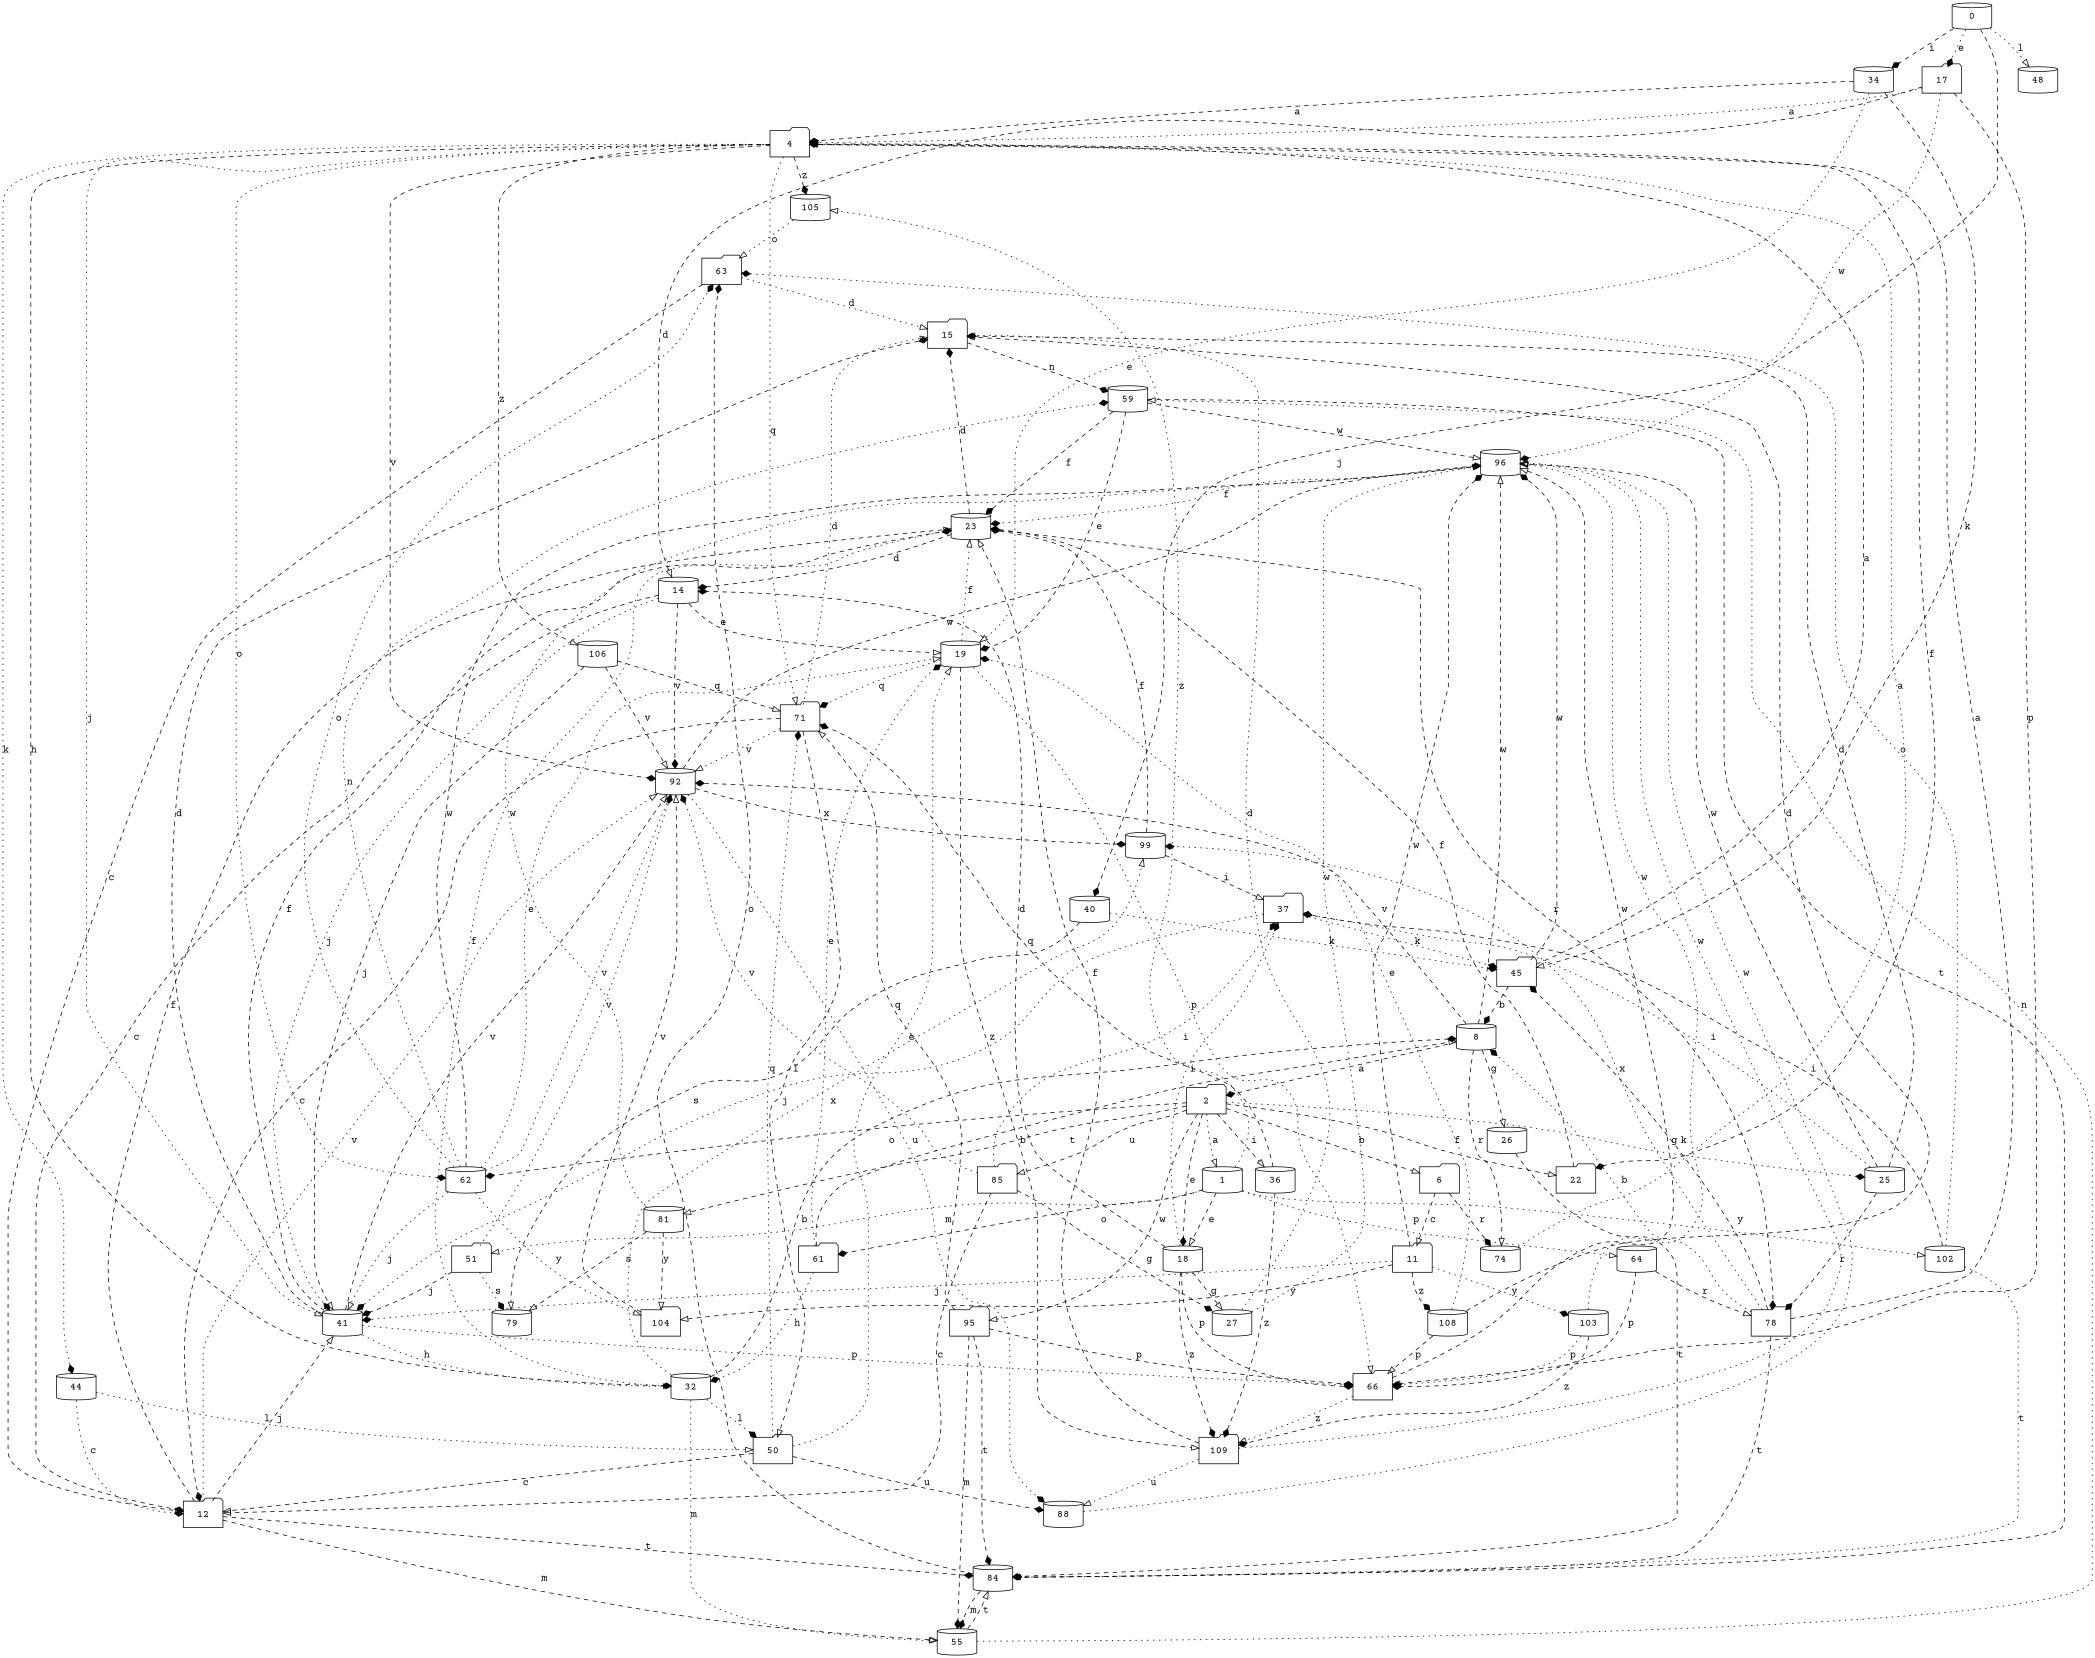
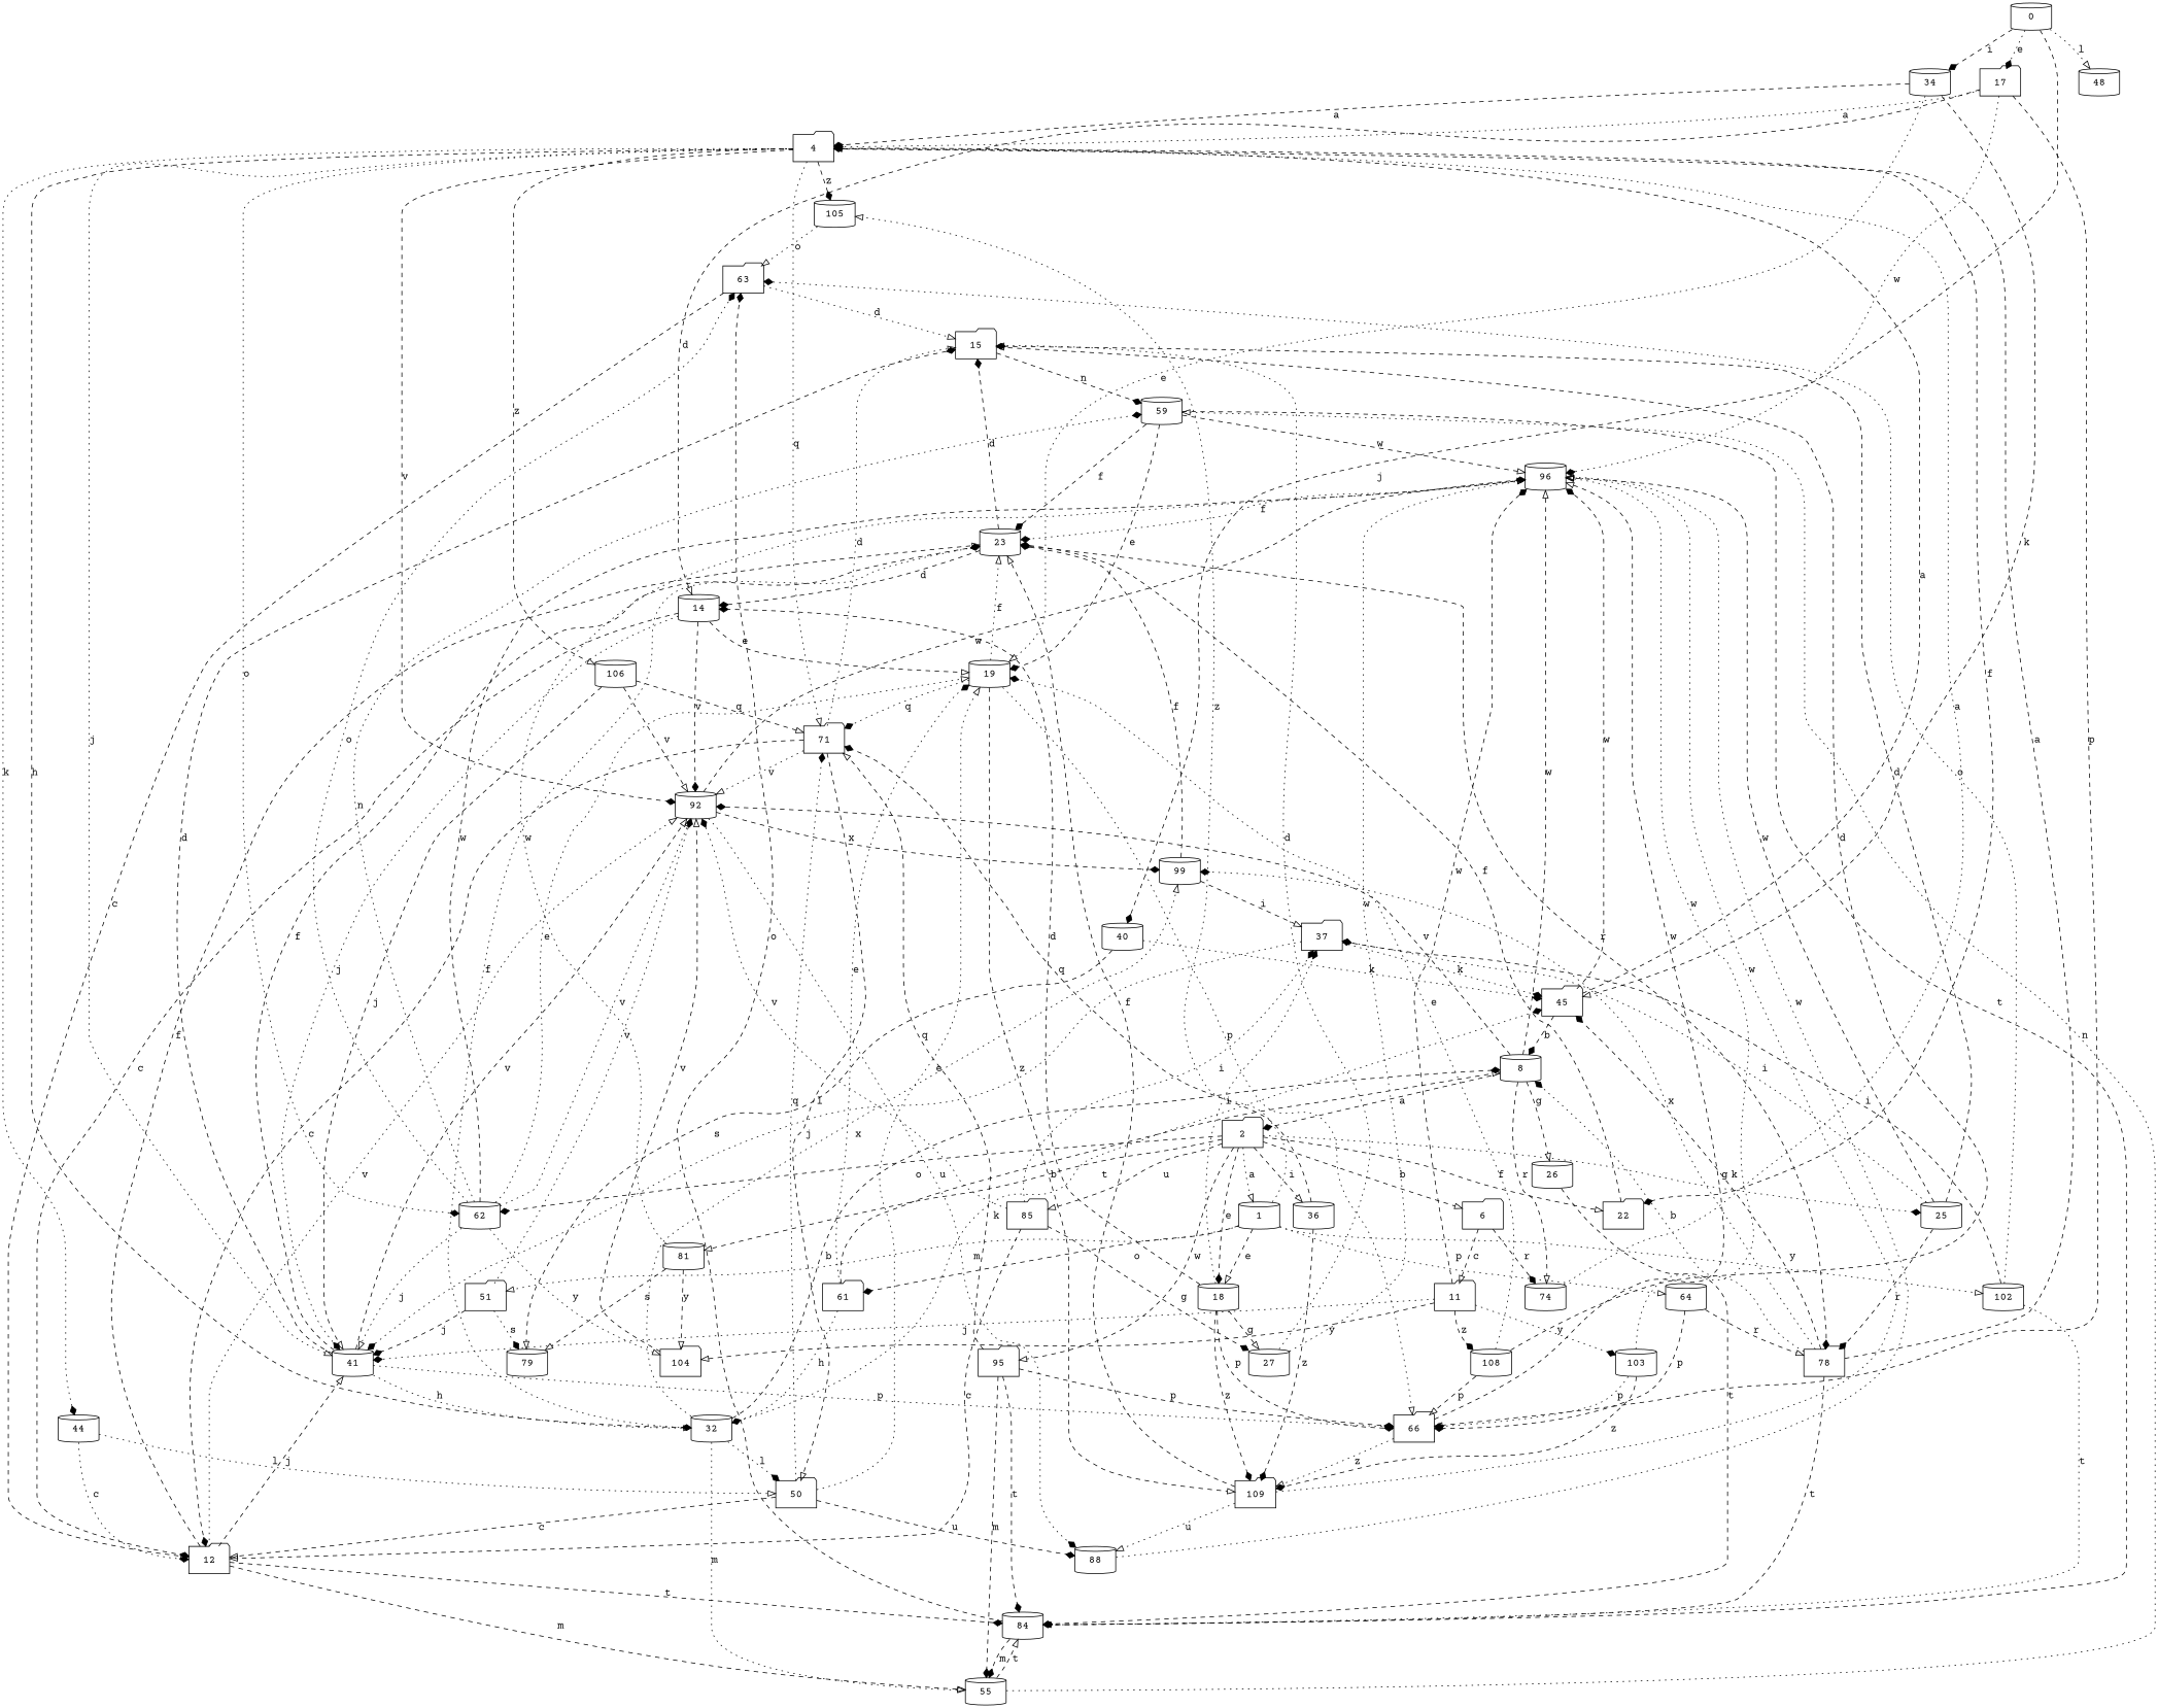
  strict digraph {
    fontname="Courier Prime"
    node [fontname="Courier Prime" shape=cylinder]
    edge [arrowhead=diamond fontname="Courier Prime" style=dashed]
    17 [shape=folder]
    0
    34
    40
    48
    4 [shape=folder]
    96
    14
    66 [shape=folder]
    19
    45 [shape=folder]
    79
    1
    18
    51 [shape=folder]
    61 [shape=folder]
    64
    102
    105
    27
    37 [shape=folder]
    109 [shape=folder]
    41
    92
    32
    8
    n27 [label=78 shape=folder]
    84
    63 [shape=folder]
    2 [shape=folder]
    6 [shape=folder]
    22 [shape=folder]
    25
    36
    62
    81
    85 [shape=folder]
    95 [shape=folder]
    11 [shape=folder]
    74
    23
    15 [shape=folder]
    71 [shape=folder]
    104 [shape=folder]
    59
    12 [shape=folder]
    55
    44
    106
    50 [shape=folder]
    99
    88
    103
    108
    26
    17 -> 4 [label=a style=dotted]
    17 -> 96 [label=w style=dotted]
    17 -> 14 [arrowhead=onormal label=d]
    17 -> 66 [arrowhead=onormal label=p]
    0 -> 17 [label=e style=dotted]
    0 -> 34 [label=i]
    0 -> 40 [label=j]
    0 -> 48 [arrowhead=onormal label=l style=dotted]
    34 -> 4 [label=a]
    34 -> 19 [arrowhead=onormal label=e style=dotted]
    34 -> 45 [arrowhead=onormal label=k]
    40 -> 45 [label=k style=dotted]
    40 -> 79 [arrowhead=onormal label=s]
    4 -> 105 [label=z]
    4 -> 41 [arrowhead=onormal label=j style=dotted]
    4 -> 92 [label=v]
    4 -> 32 [label=h]
    4 -> 22 [label=f]
    4 -> 62 [label=o style=dotted]
    4 -> 71 [arrowhead=onormal label=q style=dotted]
    4 -> 44 [label=k style=dotted]
    4 -> 106 [arrowhead=onormal label=z]
    96 -> 23 [label=f style=dotted]
    14 -> 19 [arrowhead=onormal label=e]
    14 -> 41 [label=j style=dotted]
    14 -> 92 [label=v]
    14 -> 12 [label=c]
    66 -> 96 [arrowhead=onormal label=w]
    66 -> 109 [arrowhead=onormal label=z style=dotted]
    19 -> 66 [arrowhead=onormal label=p style=dotted]
    19 -> 109 [arrowhead=onormal label=z]
    19 -> 23 [arrowhead=onormal label=f style=dotted]
    19 -> 71 [label=q style=dotted]
    45 -> 4 [arrowhead=onormal label=a]
    45 -> 96 [label=w]
    45 -> 8 [label=b]
    1 -> 18 [arrowhead=onormal label=e]
    1 -> 51 [arrowhead=onormal label=m style=dotted]
    1 -> 61 [label=o]
    1 -> 64 [arrowhead=onormal label=p style=dotted]
    1 -> 102 [arrowhead=onormal label=y style=dotted]
    1 -> 105 [arrowhead=onormal label=z style=dotted]
    18 -> 14 [label=d]
    18 -> 66 [label=p]
    18 -> 27 [arrowhead=onormal label=g]
    18 -> 37 [label=i style=dotted]
    18 -> 109 [label=z]
    51 -> 79 [label=s style=dotted]
    51 -> 41 [label=j]
    51 -> 92 [label=v style=dotted]
    61 -> 19 [label=e style=dotted]
    61 -> 32 [label=h style=dotted]
    61 -> 8 [arrowhead=onormal label=b]
    64 -> 66 [label=p]
    64 -> n27 [arrowhead=onormal label=r]
    102 -> 37 [label=i]
    102 -> 84 [arrowhead=onormal label=t style=dotted]
    102 -> 63 [label=o style=dotted]
    105 -> 63 [arrowhead=onormal label=o style=dotted]
    27 -> 96 [arrowhead=onormal label=w style=dotted]
    27 -> 15 [arrowhead=onormal label=d style=dotted]
    37 -> 45 [label=k style=dotted]
    37 -> 41 [label=j style=dotted]
    109 -> 96 [arrowhead=onormal label=w style=dotted]
    109 -> 23 [arrowhead=onormal label=f]
    109 -> 88 [arrowhead=onormal label=u style=dotted]
    41 -> 66 [label=p style=dotted]
    41 -> 92 [arrowhead=onormal label=v]
    41 -> 32 [arrowhead=onormal label=h style=dotted]
    41 -> 23 [label=f]
    41 -> 15 [label=d]
    92 -> 96 [label=w]
    92 -> 99 [label=x]
    92 -> 88 [label=u style=dotted]
+   32 -> 45 [label=k style=dotted]
    32 -> 8 [label=b]
    32 -> 23 [label=f style=dotted]
    32 -> 55 [arrowhead=onormal label=m style=dotted]
    32 -> 50 [label=l style=dotted]
    32 -> 99 [arrowhead=onormal label=x style=dotted]
    8 -> 96 [arrowhead=onormal label=w]
    8 -> 92 [label=v]
    8 -> 2 [label=a]
    8 -> 74 [arrowhead=onormal label=r]
    8 -> 26 [arrowhead=onormal label=g]
    n27 -> 4 [arrowhead=onormal label=a]
    n27 -> 45 [label=k]
    n27 -> 8 [label=b style=dotted]
    n27 -> 84 [label=t]
    n27 -> 99 [label=x style=dotted]
    84 -> 63 [label=o]
    84 -> 55 [label=m]
    63 -> 15 [arrowhead=onormal label=d style=dotted]
    63 -> 12 [arrowhead=onormal label=c]
    2 -> 1 [arrowhead=onormal label=a style=dotted]
    2 -> 18 [label=e]
    2 -> 6 [arrowhead=onormal label=b]
    2 -> 22 [arrowhead=onormal label=f]
    2 -> 25 [label=g style=dotted]
    2 -> 36 [arrowhead=onormal label=i]
    2 -> 62 [label=o]
    2 -> 81 [arrowhead=onormal label=t]
    2 -> 85 [arrowhead=onormal label=u]
    2 -> 95 [arrowhead=onormal label=w]
    6 -> 11 [arrowhead=onormal label=c]
    6 -> 74 [label=r]
    22 -> 23 [label=f]
    25 -> 96 [arrowhead=onormal label=w]
    25 -> 37 [label=i style=dotted]
    25 -> n27 [label=r]
    25 -> 15 [label=d]
    36 -> 109 [label=z]
    36 -> 71 [label=q]
    62 -> 96 [arrowhead=onormal label=w]
    62 -> 19 [arrowhead=onormal label=e style=dotted]
    62 -> 41 [arrowhead=onormal label=j style=dotted]
    62 -> 92 [arrowhead=onormal label=v style=dotted]
    62 -> 63 [label=o style=dotted]
    62 -> 104 [arrowhead=onormal label=y style=dotted]
    62 -> 59 [label=n style=dotted]
    81 -> 96 [arrowhead=onormal label=w style=dotted]
    81 -> 79 [arrowhead=onormal label=s]
    81 -> 104 [arrowhead=onormal label=y]
    85 -> 27 [label=g]
    85 -> 37 [label=i style=dotted]
    85 -> 92 [label=v style=dotted]
    85 -> 12 [arrowhead=onormal label=c]
    95 -> 66 [label=p]
    95 -> 84 [label=t]
    95 -> 71 [arrowhead=onormal label=q]
    95 -> 55 [label=m]
    11 -> 96 [label=w]
    11 -> 41 [label=j style=dotted]
    11 -> 104 [arrowhead=onormal label=y]
    11 -> 103 [label=y style=dotted]
    11 -> 108 [label=z]
    74 -> 4 [label=a style=dotted]
    23 -> 14 [label=d]
    23 -> n27 [label=r]
    23 -> 15 [label=d]
    15 -> 59 [label=n]
    71 -> 92 [arrowhead=onormal label=v style=dotted]
    71 -> 15 [arrowhead=onormal label=d style=dotted]
    71 -> 12 [label=c]
    71 -> 50 [arrowhead=onormal label=l]
    104 -> 92 [arrowhead=onormal label=v]
    59 -> 96 [arrowhead=onormal label=w]
    59 -> 19 [label=e]
    59 -> 84 [arrowhead=onormal label=t]
    59 -> 23 [label=f]
    12 -> 41 [arrowhead=onormal label=j]
    12 -> 92 [arrowhead=onormal label=v style=dotted]
    12 -> 84 [label=t]
    12 -> 23 [arrowhead=onormal label=f]
    12 -> 55 [arrowhead=onormal label=m]
    55 -> 84 [arrowhead=onormal label=t]
    55 -> 59 [arrowhead=onormal label=n style=dotted]
    44 -> 12 [label=c style=dotted]
    44 -> 50 [arrowhead=onormal label=l style=dotted]
    106 -> 41 [arrowhead=onormal label=j]
    106 -> 92 [arrowhead=onormal label=v]
    106 -> 71 [arrowhead=onormal label=q]
    50 -> 19 [arrowhead=onormal label=e style=dotted]
    50 -> 71 [label=q style=dotted]
    50 -> 12 [arrowhead=onormal label=c]
    50 -> 88 [label=u]
    99 -> 37 [arrowhead=onormal label=i]
    99 -> 23 [label=f]
    88 -> 96 [arrowhead=onormal label=w style=dotted]
    103 -> 96 [arrowhead=onormal label=w style=dotted]
    103 -> 66 [label=p style=dotted]
    103 -> 109 [label=z]
    108 -> 66 [arrowhead=onormal label=p]
    108 -> 19 [label=e style=dotted]
    108 -> 15 [arrowhead=onormal label=d]
    26 -> 84 [label=t]
  }
